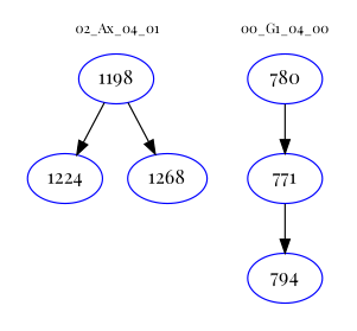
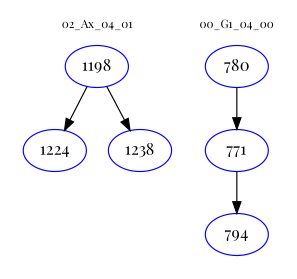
  digraph {
    fontname="Playfair Display"
    node [color=blue fontname="Playfair Display"]
    edge [color=black fontname="Playfair Display"]
    n1 [label=1198]
    n2 [label=1224]
-   n3 [label=1268]
+   n3 [label=1238]
    n4 [label=771]
    n5 [label=780]
    n6 [label=794]
    subgraph cluster_1 {
      color=white
      fontsize=10
      label="02_Ax_04_01"
      n1
      n2
      n3
    }
    subgraph cluster_2 {
      color=white
      fontsize=10
      label="00_G1_04_00"
      n4
      n5
      n6
    }
    n1 -> n2
    n1 -> n3
    n4 -> n6
    n5 -> n4
  }
